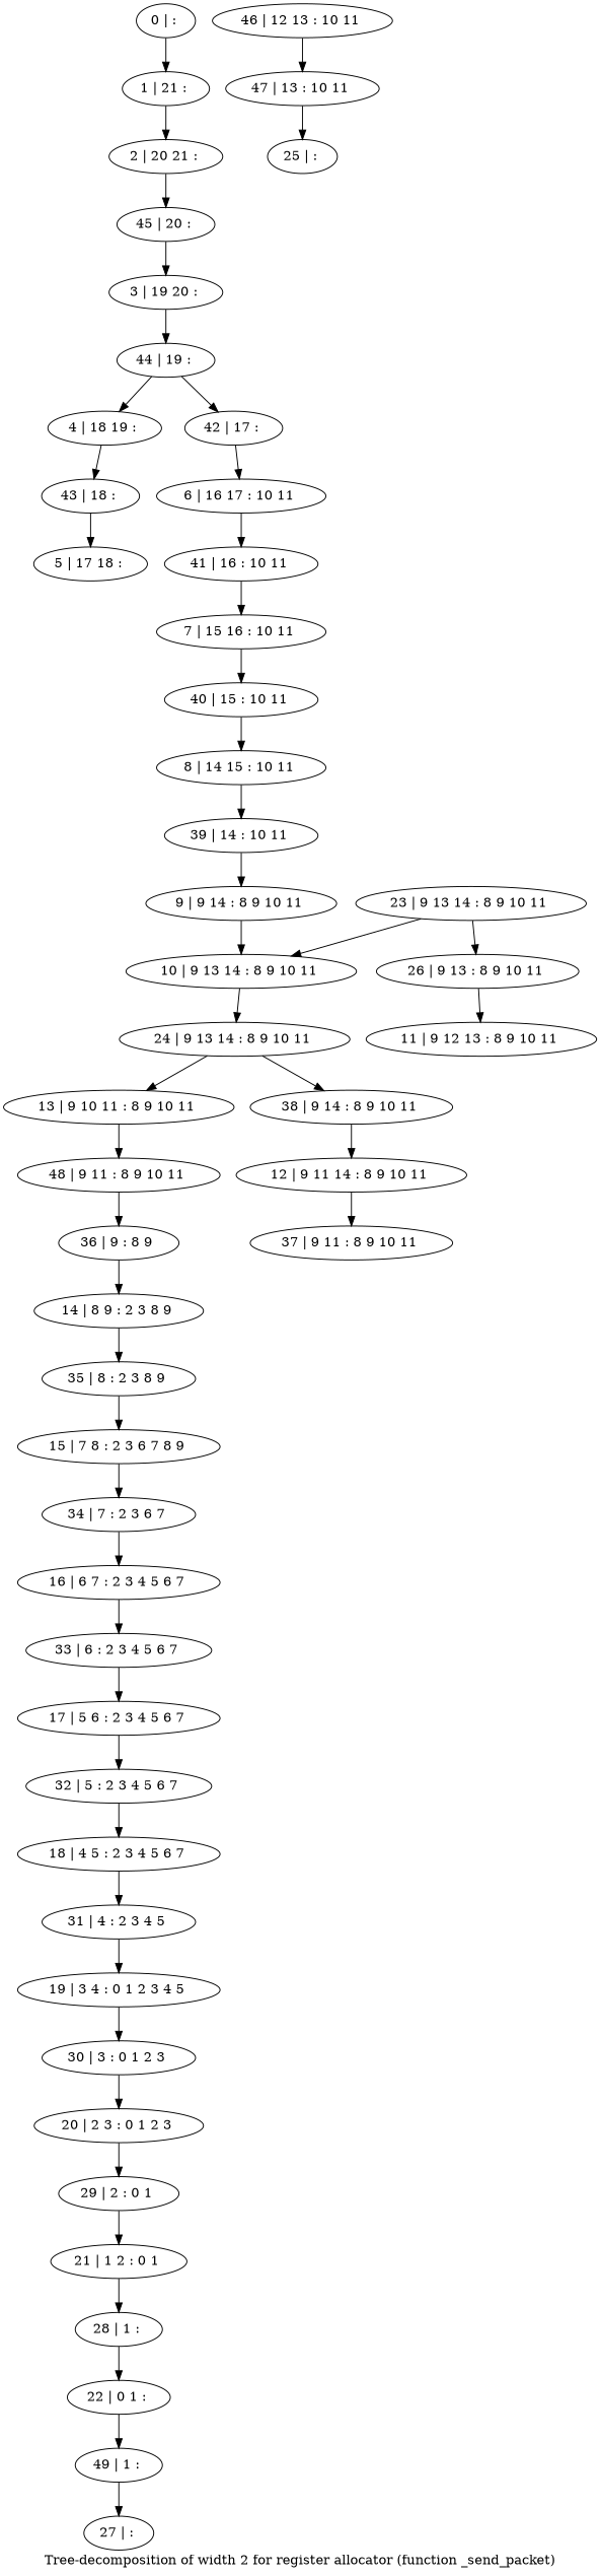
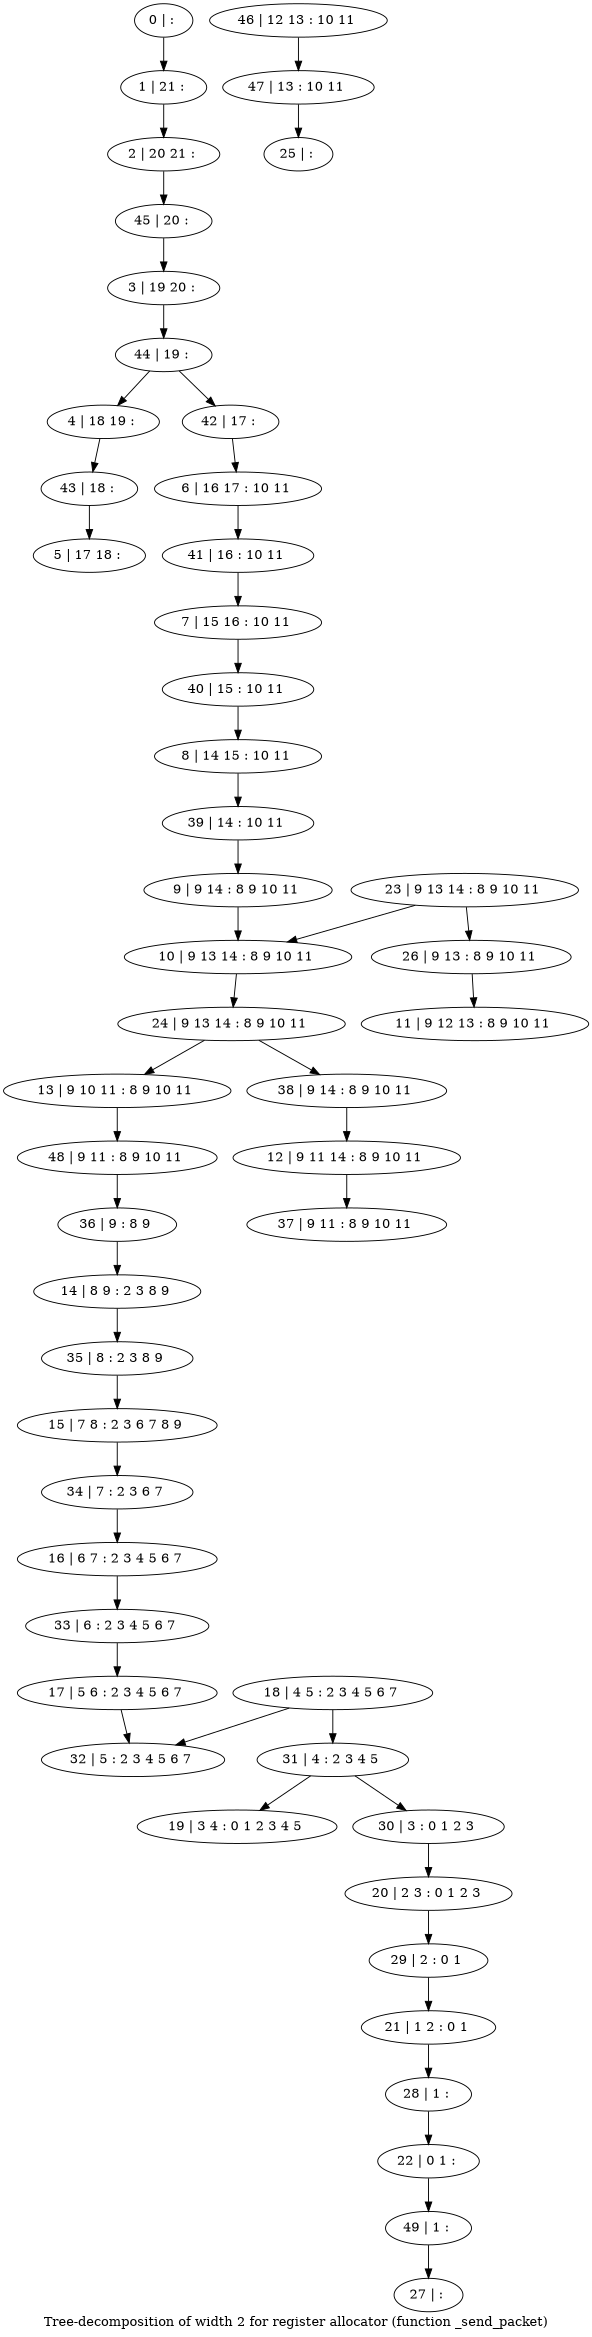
  digraph {
    label="Tree-decomposition of width 2 for register allocator (function _send_packet)"
    n1 [label="0 | : "]
    n2 [label="1 | 21 : "]
    n3 [label="2 | 20 21 : "]
    n4 [label="45 | 20 : "]
    n5 [label="3 | 19 20 : "]
    n6 [label="44 | 19 : "]
    n7 [label="4 | 18 19 : "]
    n8 [label="42 | 17 : "]
    n9 [label="43 | 18 : "]
    n10 [label="5 | 17 18 : "]
    n11 [label="6 | 16 17 : 10 11 "]
    n12 [label="41 | 16 : 10 11 "]
    n13 [label="7 | 15 16 : 10 11 "]
    n14 [label="40 | 15 : 10 11 "]
    n15 [label="8 | 14 15 : 10 11 "]
    n16 [label="39 | 14 : 10 11 "]
    n17 [label="9 | 9 14 : 8 9 10 11 "]
    n18 [label="10 | 9 13 14 : 8 9 10 11 "]
    n19 [label="24 | 9 13 14 : 8 9 10 11 "]
    n20 [label="23 | 9 13 14 : 8 9 10 11 "]
    n21 [label="26 | 9 13 : 8 9 10 11 "]
    n22 [label="13 | 9 10 11 : 8 9 10 11 "]
    n23 [label="38 | 9 14 : 8 9 10 11 "]
    n24 [label="11 | 9 12 13 : 8 9 10 11 "]
    n25 [label="46 | 12 13 : 10 11 "]
    n26 [label="47 | 13 : 10 11 "]
    n27 [label="12 | 9 11 14 : 8 9 10 11 "]
    n28 [label="37 | 9 11 : 8 9 10 11 "]
    n29 [label="48 | 9 11 : 8 9 10 11 "]
    n30 [label="36 | 9 : 8 9 "]
    n31 [label="14 | 8 9 : 2 3 8 9 "]
    n32 [label="35 | 8 : 2 3 8 9 "]
    n33 [label="15 | 7 8 : 2 3 6 7 8 9 "]
    n34 [label="34 | 7 : 2 3 6 7 "]
    n35 [label="16 | 6 7 : 2 3 4 5 6 7 "]
    n36 [label="33 | 6 : 2 3 4 5 6 7 "]
    n37 [label="17 | 5 6 : 2 3 4 5 6 7 "]
    n38 [label="32 | 5 : 2 3 4 5 6 7 "]
    n39 [label="18 | 4 5 : 2 3 4 5 6 7 "]
    n40 [label="31 | 4 : 2 3 4 5 "]
    n41 [label="19 | 3 4 : 0 1 2 3 4 5 "]
    n42 [label="30 | 3 : 0 1 2 3 "]
    n43 [label="20 | 2 3 : 0 1 2 3 "]
    n44 [label="29 | 2 : 0 1 "]
    n45 [label="21 | 1 2 : 0 1 "]
    n46 [label="28 | 1 : "]
    n47 [label="22 | 0 1 : "]
    n48 [label="49 | 1 : "]
    n49 [label="27 | : "]
    n50 [label="25 | : "]
    n1 -> n2
    n2 -> n3
    n3 -> n4
    n4 -> n5
    n5 -> n6
    n6 -> n7
    n6 -> n8
    n7 -> n9
    n8 -> n11
    n9 -> n10
    n11 -> n12
    n12 -> n13
    n13 -> n14
    n14 -> n15
    n15 -> n16
    n16 -> n17
    n17 -> n18
    n18 -> n19
    n19 -> n22
    n19 -> n23
    n20 -> n18
    n20 -> n21
    n21 -> n24
    n22 -> n29
    n23 -> n27
    n25 -> n26
    n26 -> n50
    n27 -> n28
    n29 -> n30
    n30 -> n31
    n31 -> n32
    n32 -> n33
    n33 -> n34
    n34 -> n35
    n35 -> n36
    n36 -> n37
    n37 -> n38
-   n38 -> n39
+   n39 -> n38
    n39 -> n40
    n40 -> n41
-   n41 -> n42
+   n40 -> n42
    n42 -> n43
    n43 -> n44
    n44 -> n45
    n45 -> n46
    n46 -> n47
    n47 -> n48
    n48 -> n49
  }
